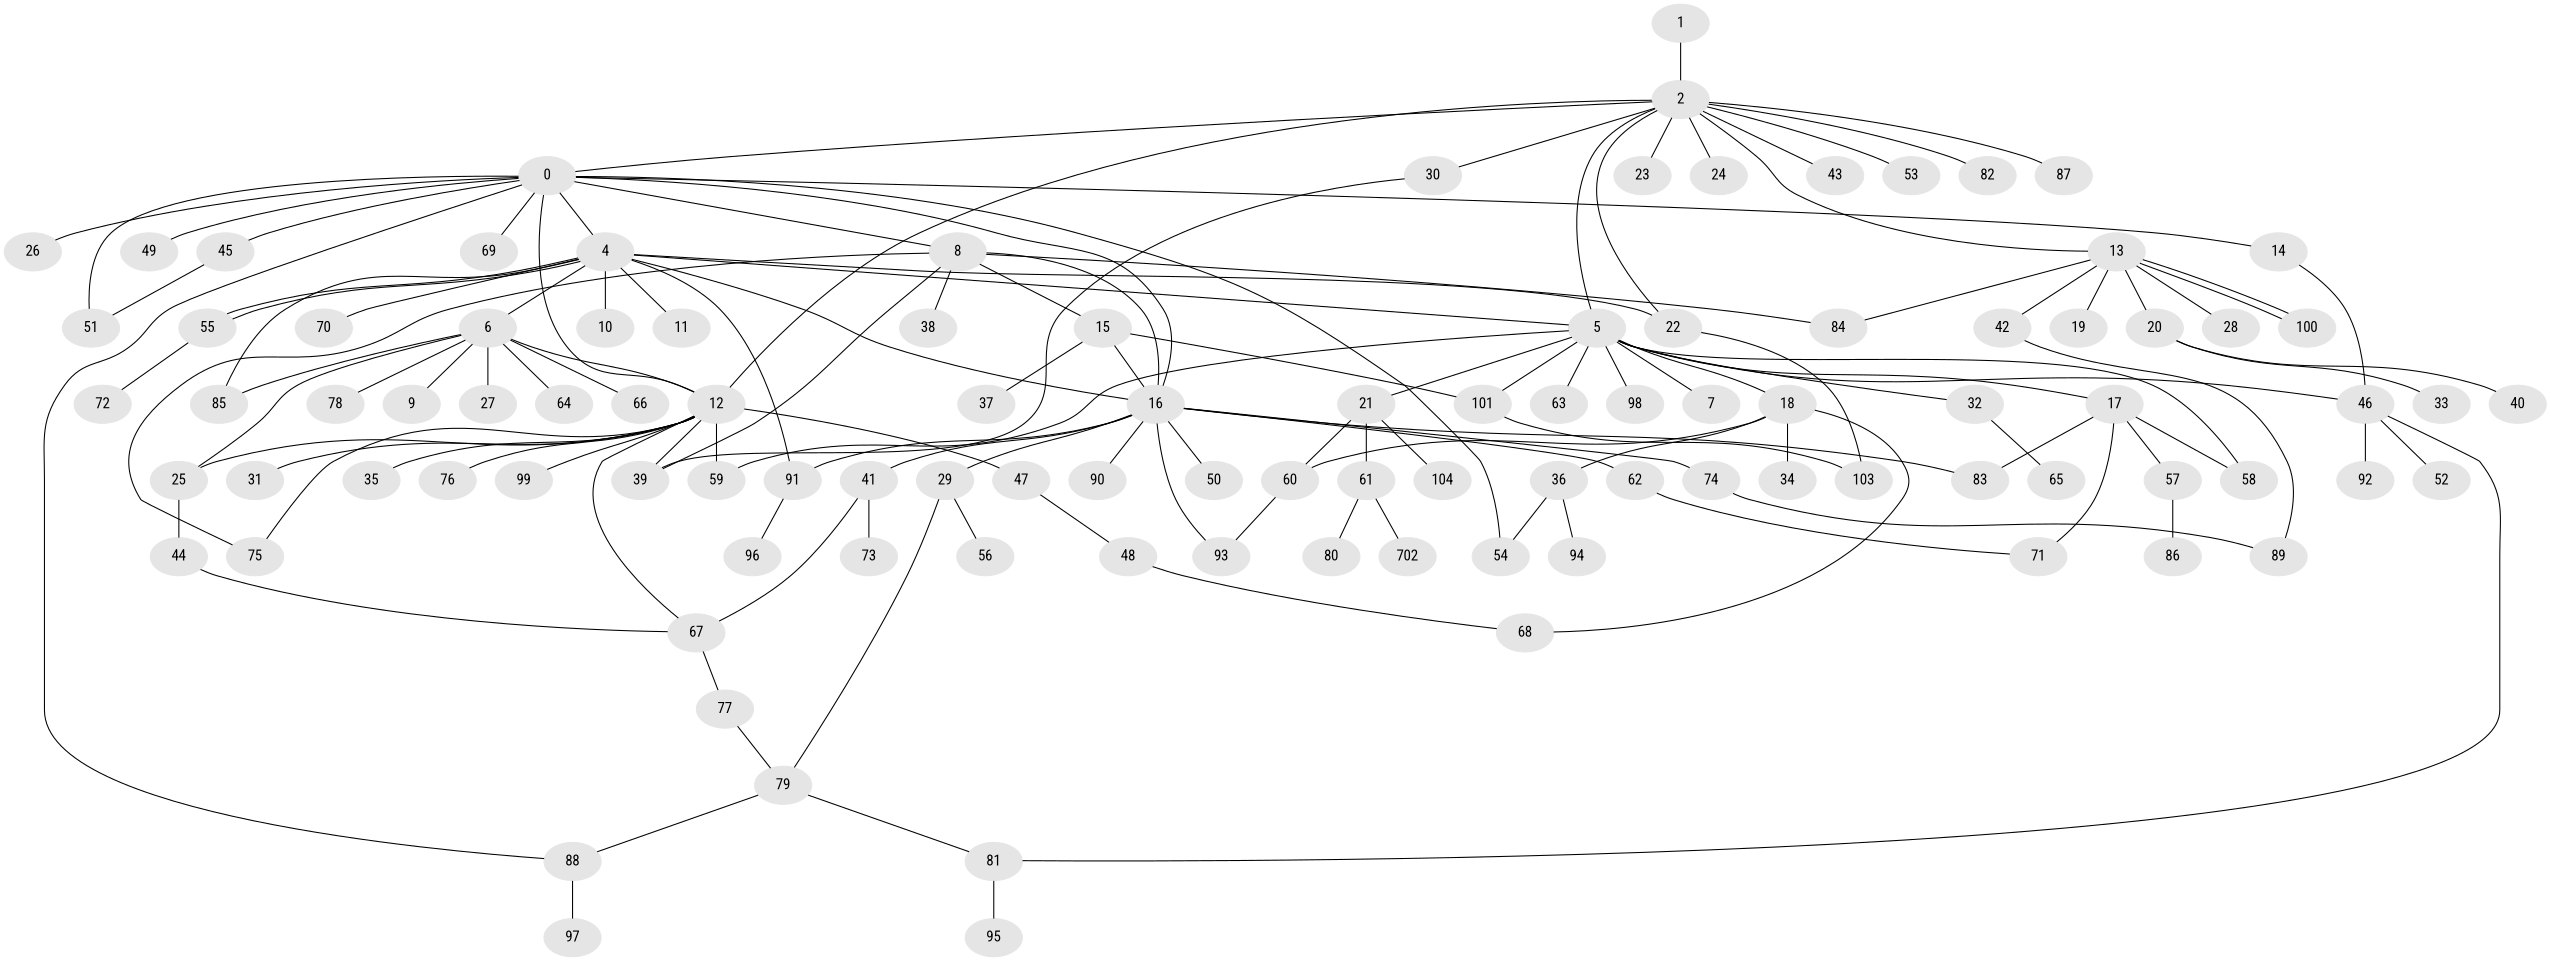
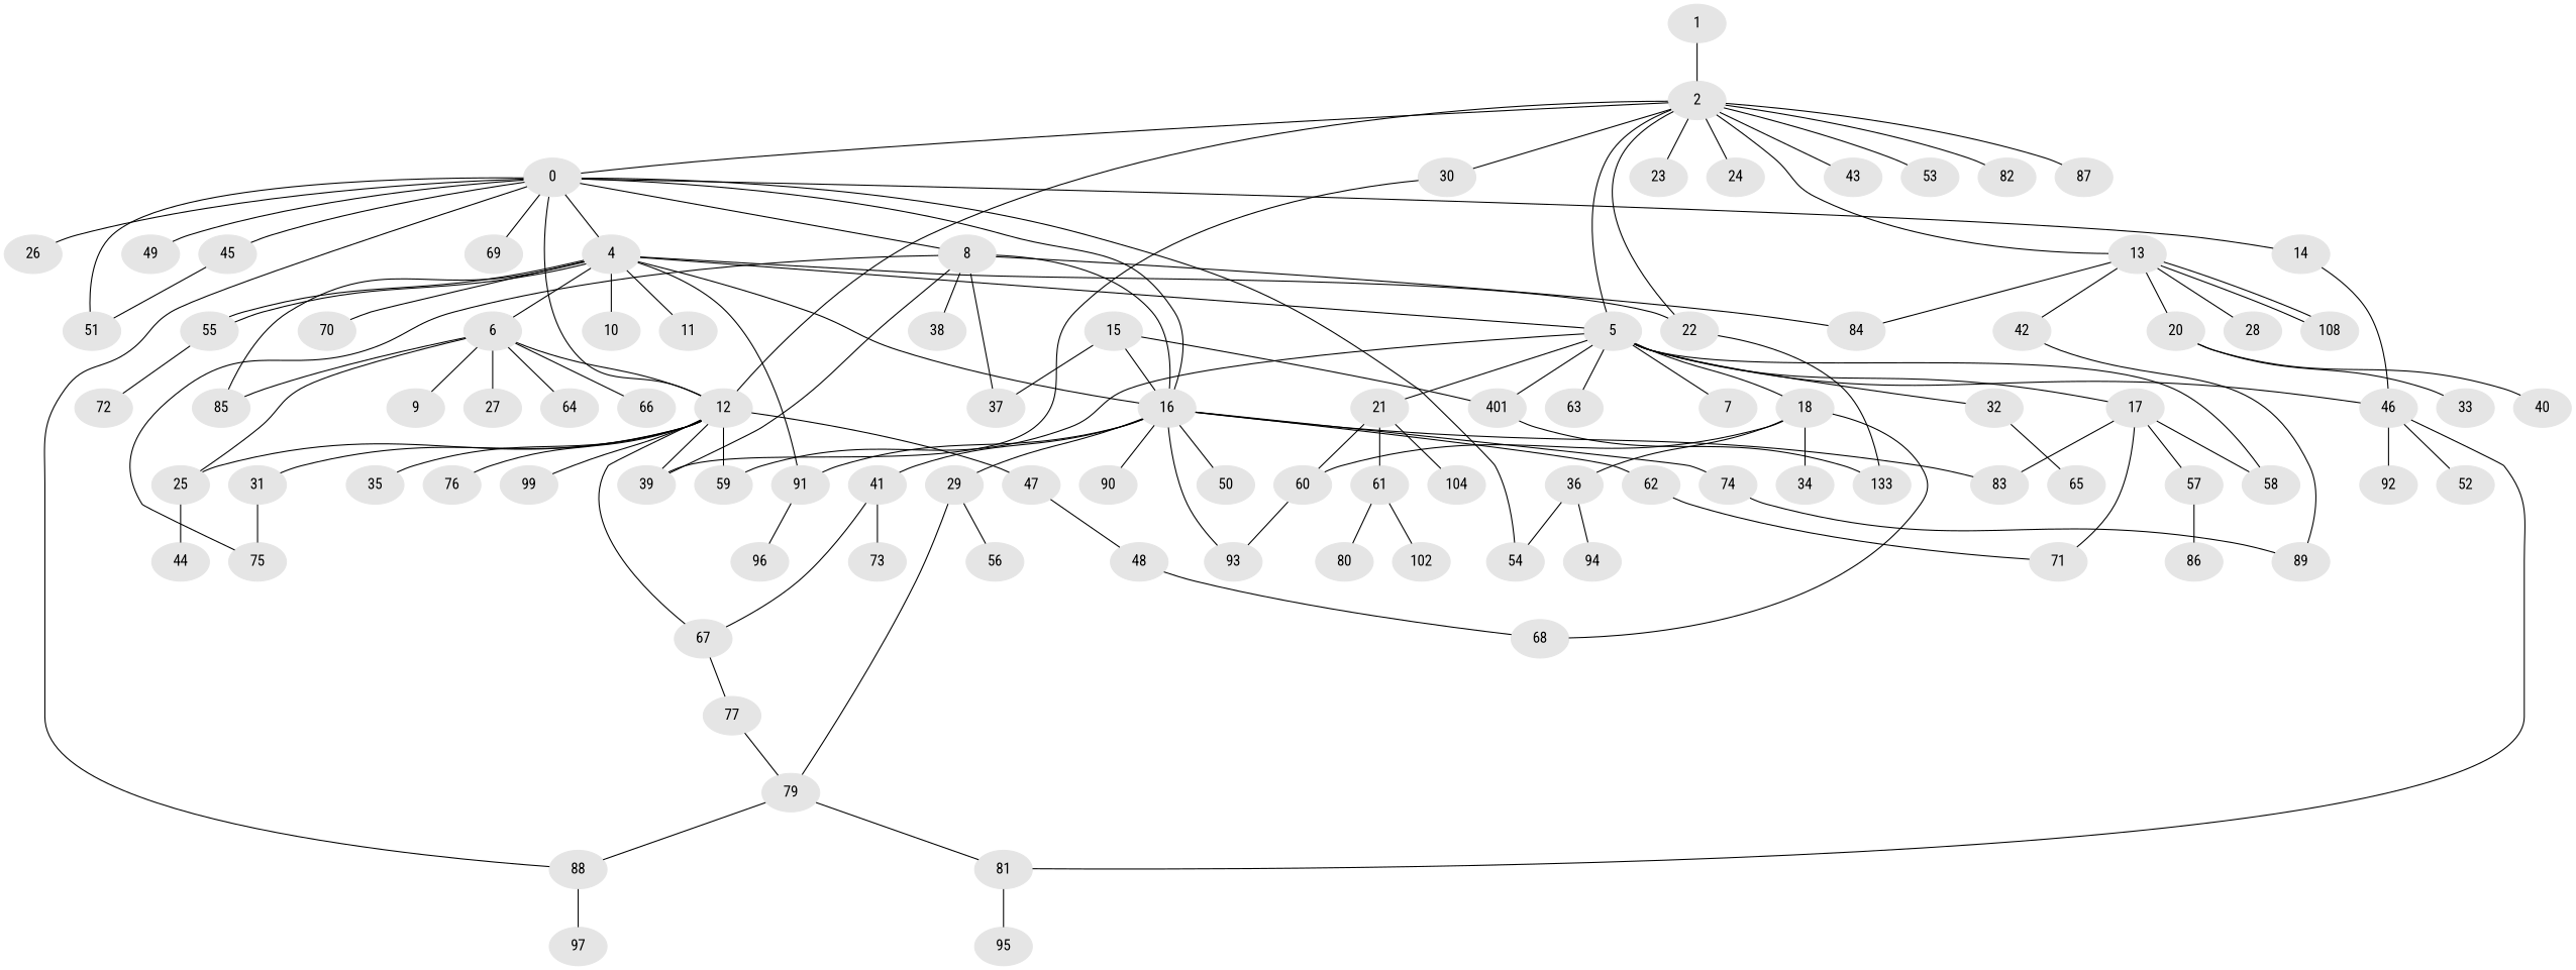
  graph {
    fontname="Roboto Condensed"
    node [color=gray90 fontname="Roboto Condensed" style=filled]
    edge [fontname="Roboto Condensed"]
    1
    2
    n3 [label=0]
    5
    12
    13
    22
    23
    24
    30
    43
    53
    82
    87
    4
    8
    14
    16
    26
    45
    49
    51
    54
    69
    88
    7
    17
    18
    21
    32
    46
    58
    59
    63
-   98
-   101
+   101 [label=401]
    25
    39
    75
    31
    35
    47
    67
    76
    99
    84
-   19
    20
    28
    42
-   100
-   103
+   100 [label=108]
+   103 [label=133]
    6
    10
    11
    55
    70
    85
    91
    15
    38
    29
    41
    50
    62
    74
    83
    90
    93
    97
    9
    27
    64
    66
-   78
    72
    96
    57
    71
    34
    36
    60
    68
    61
    104
    65
    52
    81
    92
    44
    37
    48
    77
    33
    40
    89
    56
    79
    73
    86
    94
    80
-   102 [label=702]
+   102
    95
    1 -- 2
    2 -- n3
    2 -- 5
    2 -- 12
    2 -- 13
    2 -- 22
    2 -- 23
    2 -- 24
    2 -- 30
    2 -- 43
    2 -- 53
    2 -- 82
    2 -- 87
    n3 -- 12
    n3 -- 4
    n3 -- 8
    n3 -- 14
    n3 -- 16
    n3 -- 26
    n3 -- 45
    n3 -- 49
    n3 -- 51
    n3 -- 54
    n3 -- 69
    n3 -- 88
    5 -- 7
    5 -- 17
    5 -- 18
    5 -- 21
    5 -- 32
    5 -- 46
    5 -- 58
    5 -- 59
    5 -- 63
-   5 -- 98
    5 -- 101
    12 -- 59
    12 -- 25
    12 -- 39
-   12 -- 75
+   31 -- 75
    12 -- 31
    12 -- 35
    12 -- 47
    12 -- 67
    12 -- 76
    12 -- 99
    13 -- 84
-   13 -- 19
    13 -- 20
    13 -- 28
    13 -- 42
    13 -- 100
    13 -- 100
    22 -- 103
    30 -- 39
    4 -- 5
    4 -- 22
    4 -- 16
    4 -- 6
    4 -- 10
    4 -- 11
    4 -- 55
    4 -- 55
    4 -- 70
    4 -- 85
    4 -- 91
    8 -- 16
    8 -- 39
    8 -- 75
    8 -- 84
-   8 -- 15
+   8 -- 37
    8 -- 38
    14 -- 46
    16 -- 91
    16 -- 29
    16 -- 41
    16 -- 50
    16 -- 62
    16 -- 74
    16 -- 83
    16 -- 90
    16 -- 93
    45 -- 51
    88 -- 97
    17 -- 58
    17 -- 83
    17 -- 57
    17 -- 71
    18 -- 34
    18 -- 36
    18 -- 60
    18 -- 68
    21 -- 60
    21 -- 61
    21 -- 104
    32 -- 65
    46 -- 52
    46 -- 81
    46 -- 92
    101 -- 103
    25 -- 44
    47 -- 48
    67 -- 77
    20 -- 33
    20 -- 40
    42 -- 89
    6 -- 12
    6 -- 25
    6 -- 85
    6 -- 9
    6 -- 27
    6 -- 64
    6 -- 66
-   6 -- 78
    55 -- 72
    91 -- 96
    15 -- 16
    15 -- 101
    15 -- 37
    29 -- 56
    29 -- 79
    41 -- 67
    41 -- 73
    62 -- 71
    74 -- 89
    57 -- 86
    36 -- 54
    36 -- 94
    60 -- 93
    61 -- 80
    61 -- 102
    81 -- 95
-   44 -- 67
    48 -- 68
    77 -- 79
    79 -- 88
    79 -- 81
  }
